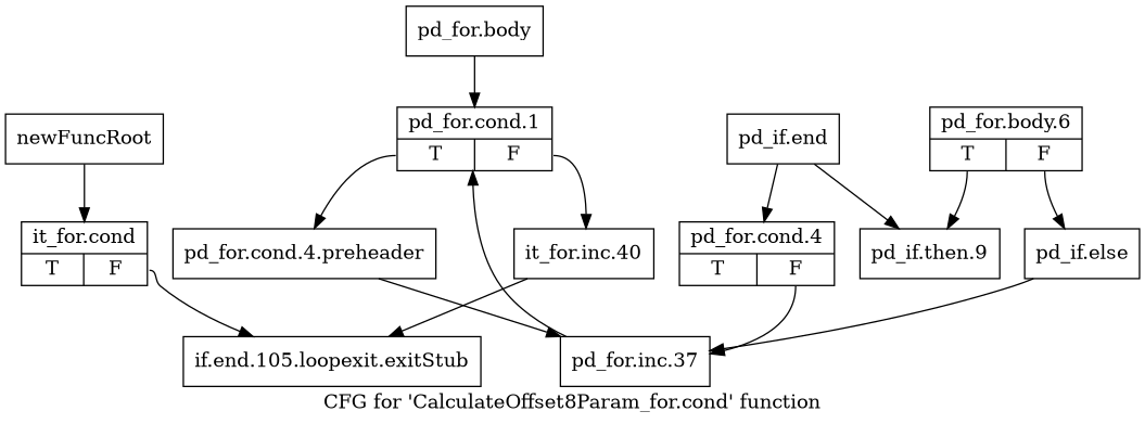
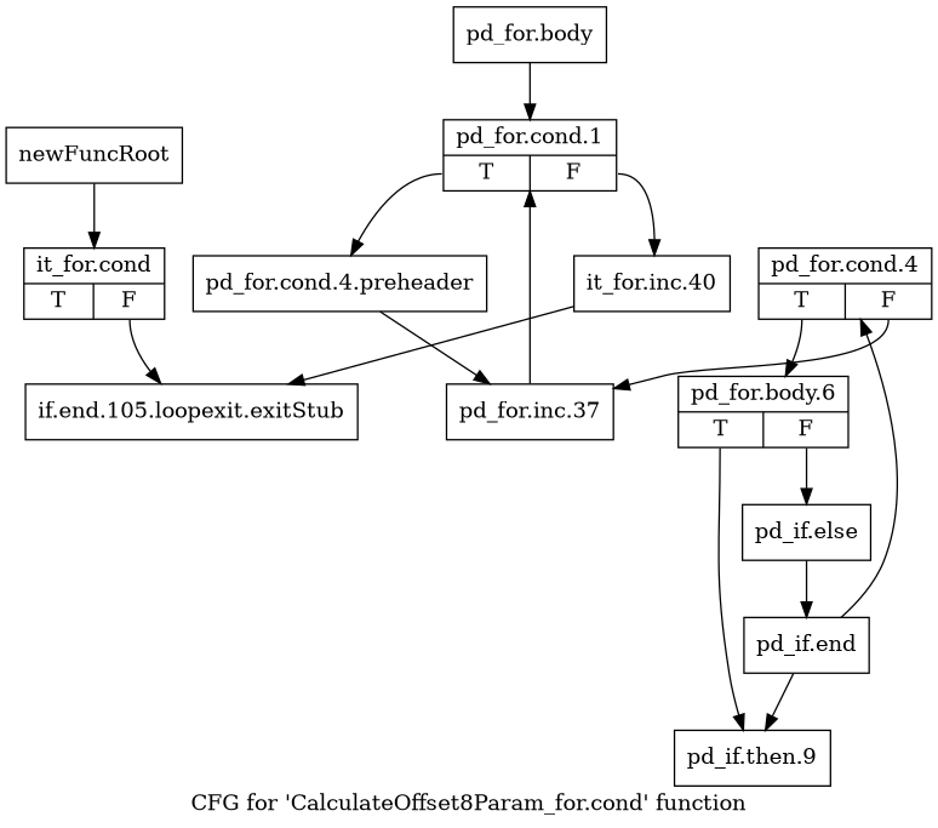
  digraph {
    label="CFG for 'CalculateOffset8Param_for.cond' function"
    node [shape=record]
    n1 [label="{newFuncRoot}"]
    n2 [label="{it_for.cond|{<s0>T|<s1>F}}"]
    n3 [label="{if.end.105.loopexit.exitStub}"]
    n4 [label="{pd_for.body}"]
    n5 [label="{pd_for.cond.1|{<s0>T|<s1>F}}"]
    n6 [label="{pd_for.cond.4.preheader}"]
    n7 [label="{it_for.inc.40}"]
    n8 [label="{pd_for.inc.37}"]
    n9 [label="{pd_for.cond.4|{<s0>T|<s1>F}}"]
    n10 [label="{pd_for.body.6|{<s0>T|<s1>F}}"]
    n11 [label="{pd_if.then.9}"]
    n12 [label="{pd_if.else}"]
    n13 [label="{pd_if.end}"]
    n1 -> n2
    n2 -> n3 [tailport=s1]
    n4 -> n5
    n5 -> n6 [tailport=s0]
    n5 -> n7 [tailport=s1]
    n6 -> n8
    n7 -> n3
    n8 -> n5
    n9 -> n8 [tailport=s1]
+   n9 -> n10 [tailport=s0]
    n10 -> n11 [tailport=s0]
    n10 -> n12 [tailport=s1]
-   n12 -> n8
+   n12 -> n13
    n13 -> n9
    n13 -> n11
  }
